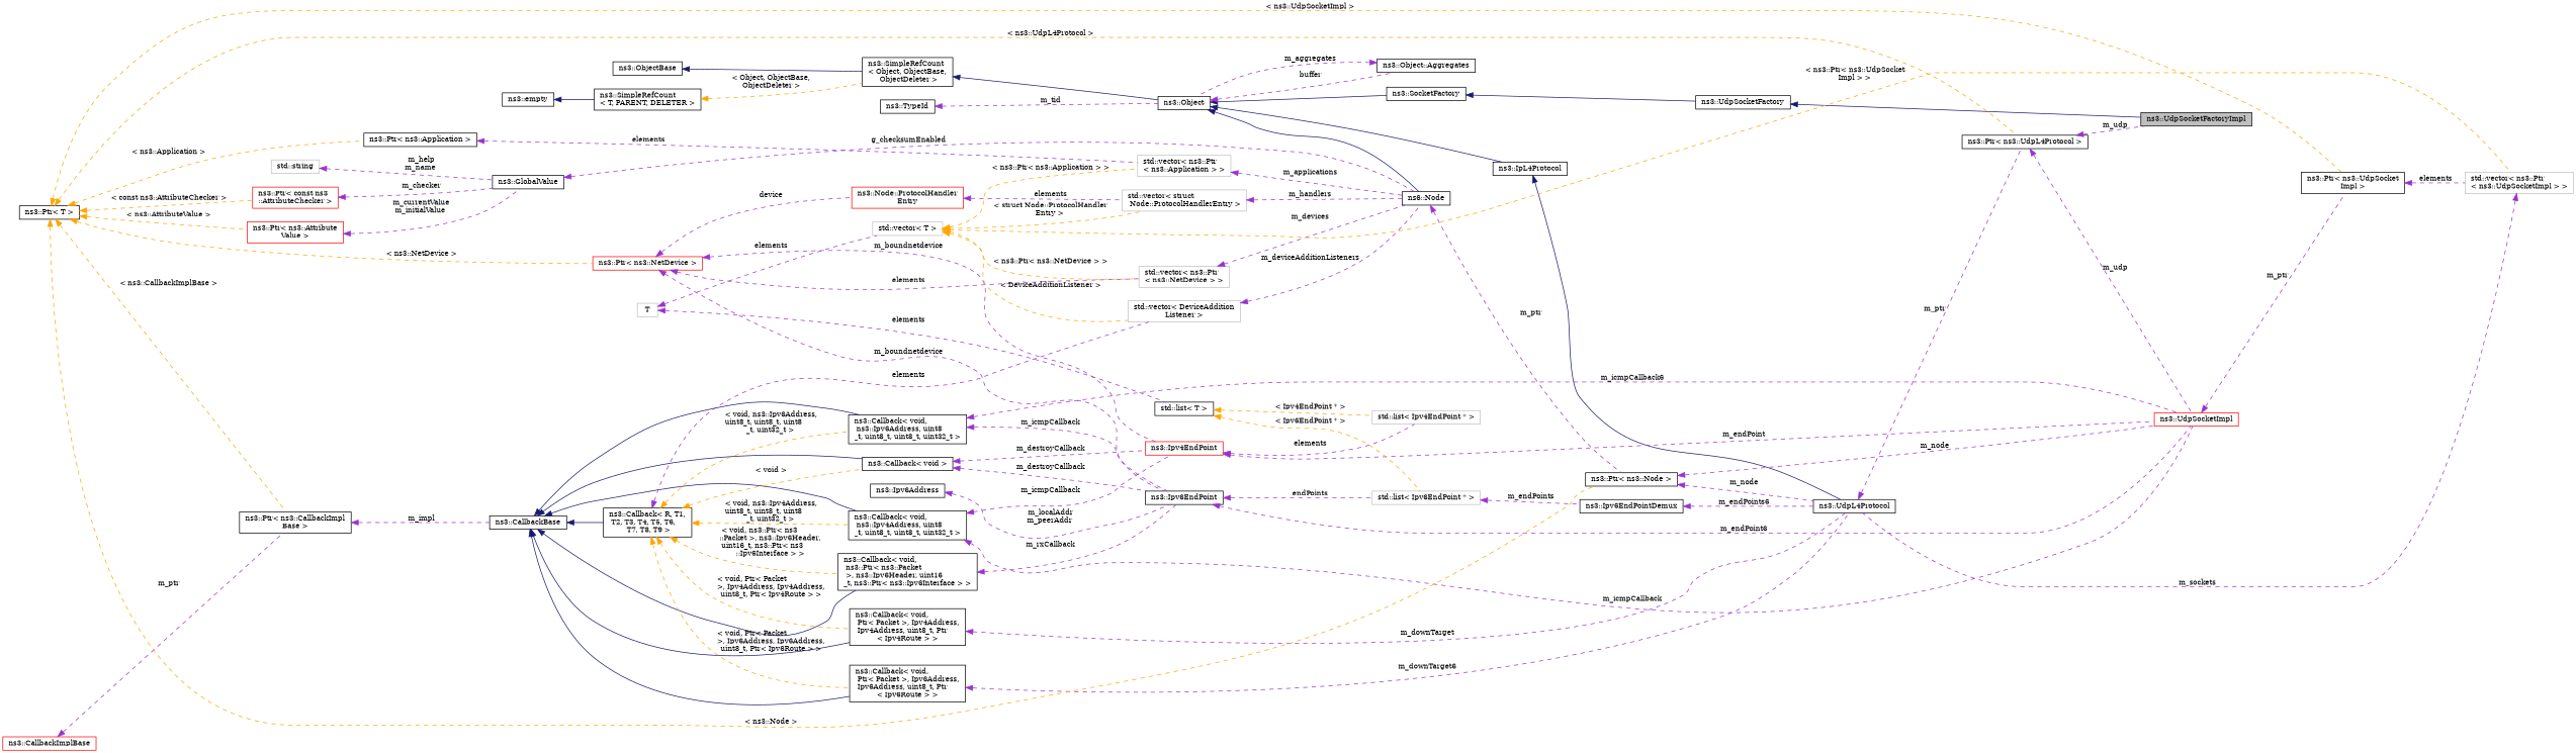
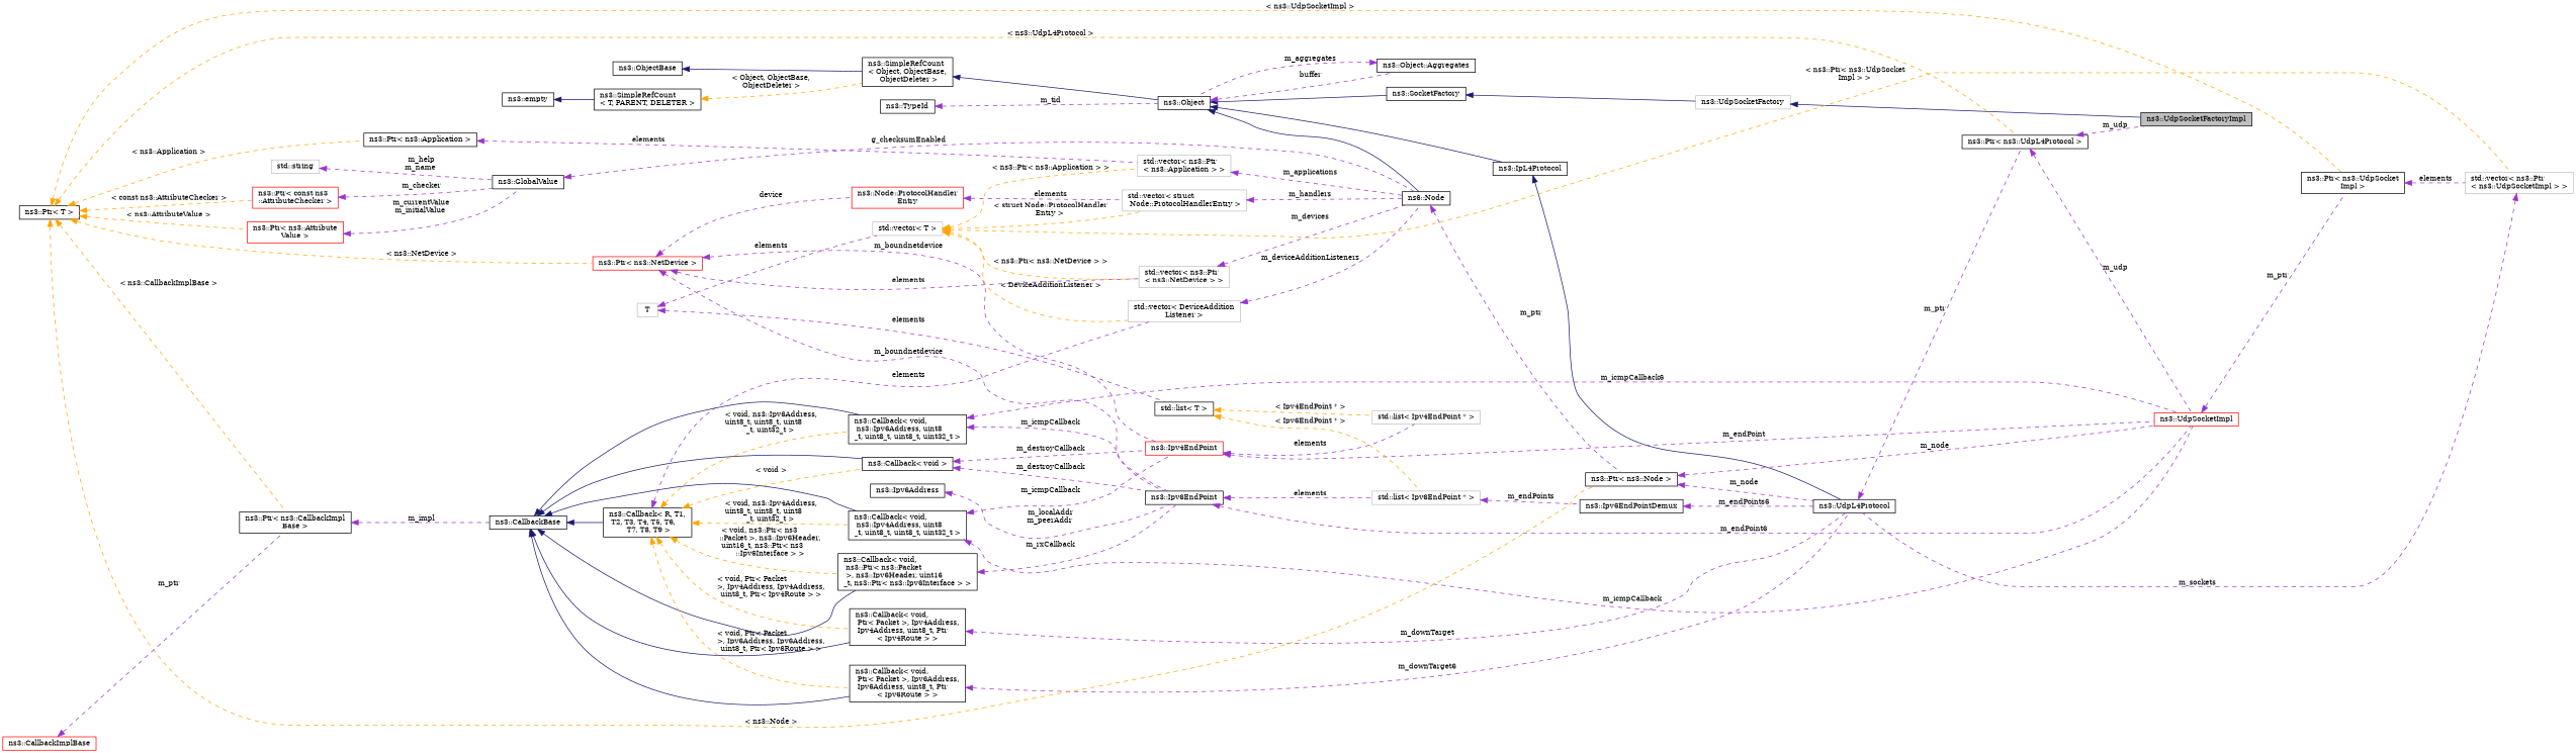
  digraph {
    fontname="DejaVu Serif"
    rankdir=LR
    node [color=black fillcolor=white fontname="DejaVu Serif" fontsize=10 shape=record style=filled]
    edge [color=darkorchid3 dir=back fontname="DejaVu Serif" fontsize=10 labelfontname=Helvetica labelfontsize=10 style=dashed]
    n1 [fillcolor=grey75 fontcolor=black height=0.2 label="ns3::UdpSocketFactoryImpl" width=0.4]
-   n2 [height=0.2 label="ns3::UdpSocketFactory" width=0.4]
+   n2 [color=grey75 height=0.2 label="ns3::UdpSocketFactory" width=0.4]
    n3 [height=0.2 label="ns3::SocketFactory" width=0.4]
    n4 [height=0.2 label="ns3::Object" width=0.4]
    n5 [height=0.2 label="ns3::Object::Aggregates" width=0.4]
    n6 [height=0.2 label="ns3::IpL4Protocol" width=0.4]
    n7 [height=0.2 label="ns6::Node" width=0.4]
    n8 [height=0.2 label="ns3::UdpL4Protocol" width=0.4]
    n9 [height=0.2 label="ns3::Ptr\< ns3::Node \>" width=0.4]
    n10 [height=0.2 label="ns3::SimpleRefCount\l\< Object, ObjectBase,\l ObjectDeleter \>" width=0.4]
    n11 [height=0.2 label="ns3::ObjectBase" width=0.4]
    n12 [height=0.2 label="ns3::SimpleRefCount\l\< T, PARENT, DELETER \>" width=0.4]
    n13 [height=0.2 label="ns3::empty" width=0.4]
    n14 [height=0.2 label="ns3::TypeId" width=0.4]
    n15 [height=0.2 label="ns3::Ptr\< ns3::UdpL4Protocol \>" width=0.4]
    n16 [color=red height=0.2 label="ns3::UdpSocketImpl" width=0.4]
    n17 [height=0.2 label="ns3::Ptr\< ns3::UdpSocket\lImpl \>" width=0.4]
    n18 [height=0.2 label="ns3::Ipv6EndPointDemux" width=0.4]
    n19 [color=grey75 height=0.2 label="std::list\< Ipv6EndPoint * \>" width=0.4]
    n20 [height=0.2 label="ns3::Ipv6EndPoint" width=0.4]
    n21 [height=0.2 label="ns3::Callback\< void,\l ns3::Ptr\< ns3::Packet\l \>, ns3::Ipv6Header, uint16\l_t, ns3::Ptr\< ns3::Ipv6Interface \> \>" width=0.4]
    n22 [height=0.2 label="ns3::CallbackBase" width=0.4]
    n23 [height=0.2 label="ns3::Callback\< R, T1,\l T2, T3, T4, T5, T6,\l T7, T8, T9 \>" width=0.4]
    n24 [height=0.2 label="ns3::Callback\< void \>" width=0.4]
    n25 [height=0.2 label="ns3::Callback\< void,\l ns3::Ipv6Address, uint8\l_t, uint8_t, uint8_t, uint32_t \>" width=0.4]
    n26 [height=0.2 label="ns3::Callback\< void,\l Ptr\< Packet \>, Ipv6Address,\l Ipv6Address, uint8_t, Ptr\l\< Ipv6Route \> \>" width=0.4]
    n27 [height=0.2 label="ns3::Callback\< void,\l Ptr\< Packet \>, Ipv4Address,\l Ipv4Address, uint8_t, Ptr\l\< Ipv4Route \> \>" width=0.4]
    n28 [height=0.2 label="ns3::Callback\< void,\l ns3::Ipv4Address, uint8\l_t, uint8_t, uint8_t, uint32_t \>" width=0.4]
    n29 [color=grey75 height=0.2 label="std::vector\< DeviceAddition\lListener \>" width=0.4]
    n30 [color=red height=0.2 label="ns3::Ipv4EndPoint" width=0.4]
    n31 [height=0.2 label="ns3::Ptr\< ns3::CallbackImpl\lBase \>" width=0.4]
    n32 [color=red height=0.2 label="ns3::CallbackImplBase" width=0.4]
    n33 [height=0.2 label="ns3::Ptr\< T \>" width=0.4]
    n34 [color=red height=0.2 label="ns3::Ptr\< ns3::NetDevice \>" width=0.4]
    n35 [height=0.2 label="ns3::Ptr\< ns3::Application \>" width=0.4]
    n36 [color=red height=0.2 label="ns3::Ptr\< ns3::Attribute\lValue \>" width=0.4]
    n37 [color=red height=0.2 label="ns3::Ptr\< const ns3\l::AttributeChecker \>" width=0.4]
    n38 [color=grey75 height=0.2 label="std::vector\< ns3::Ptr\l\< ns3::NetDevice \> \>" width=0.4]
    n39 [color=red height=0.2 label="ns3::Node::ProtocolHandler\lEntry" width=0.4]
    n40 [color=grey75 height=0.2 label="std::vector\< ns3::Ptr\l\< ns3::Application \> \>" width=0.4]
    n41 [height=0.2 label="ns3::GlobalValue" width=0.4]
    n42 [color=grey75 height=0.2 label="std::vector\< ns3::Ptr\l\< ns3::UdpSocketImpl \> \>" width=0.4]
    n43 [color=grey75 height=0.2 label="std::vector\< struct\l Node::ProtocolHandlerEntry \>" width=0.4]
    n44 [color=grey75 height=0.2 label="std::list\< Ipv4EndPoint * \>" width=0.4]
    n45 [height=0.2 label="ns3::Ipv6Address" width=0.4]
    n46 [height=0.2 label="std::list\< T \>" width=0.4]
    n47 [color=grey75 height=0.2 label=T width=0.4]
    n48 [color=grey75 height=0.2 label="std::vector\< T \>" width=0.4]
    n49 [color=grey75 height=0.2 label="std::string" width=0.4]
    n2 -> n1 [color=midnightblue style=solid]
    n3 -> n2 [color=midnightblue style=solid]
    n4 -> n3 [color=midnightblue style=solid]
    n4 -> n5 [label=" buffer"]
    n4 -> n6 [color=midnightblue style=solid]
    n4 -> n7 [color=midnightblue style=solid]
    n5 -> n4 [label=" m_aggregates"]
    n6 -> n8 [color=midnightblue style=solid]
    n7 -> n9 [label=" m_ptr"]
    n8 -> n15 [label=" m_ptr"]
    n9 -> n8 [label=" m_node"]
    n9 -> n16 [label=" m_node"]
    n10 -> n4 [color=midnightblue style=solid]
    n11 -> n10 [color=midnightblue style=solid]
    n12 -> n10 [color=orange label=" \< Object, ObjectBase,\l ObjectDeleter \>"]
    n13 -> n12 [color=midnightblue style=solid]
    n14 -> n4 [label=" m_tid"]
    n15 -> n1 [label=" m_udp"]
    n15 -> n16 [label=" m_udp"]
    n16 -> n17 [label=" m_ptr"]
    n17 -> n42 [label=" elements"]
    n18 -> n8 [label=" m_endPoints6"]
    n19 -> n18 [label=" m_endPoints"]
    n20 -> n16 [label=" m_endPoint6"]
-   n20 -> n19 [label=" endPoints"]
+   n20 -> n19 [label=" elements"]
    n21 -> n20 [label=" m_rxCallback"]
    n22 -> n21 [color=midnightblue style=solid]
    n22 -> n23 [color=midnightblue style=solid]
    n22 -> n24 [color=midnightblue style=solid]
    n22 -> n25 [color=midnightblue style=solid]
    n22 -> n26 [color=midnightblue style=solid]
    n22 -> n27 [color=midnightblue style=solid]
    n22 -> n28 [color=midnightblue style=solid]
    n23 -> n21 [color=orange label=" \< void, ns3::Ptr\< ns3\l::Packet \>, ns3::Ipv6Header,\l uint16_t, ns3::Ptr\< ns3\l::Ipv6Interface \> \>"]
    n23 -> n24 [color=orange label=" \< void \>"]
    n23 -> n25 [color=orange label=" \< void, ns3::Ipv6Address,\l uint8_t, uint8_t, uint8\l_t, uint32_t \>"]
    n23 -> n26 [color=orange label=" \< void, Ptr\< Packet\l \>, Ipv6Address, Ipv6Address,\l uint8_t, Ptr\< Ipv6Route \> \>"]
    n23 -> n27 [color=orange label=" \< void, Ptr\< Packet\l \>, Ipv4Address, Ipv4Address,\l uint8_t, Ptr\< Ipv4Route \> \>"]
    n23 -> n28 [color=orange label=" \< void, ns3::Ipv4Address,\l uint8_t, uint8_t, uint8\l_t, uint32_t \>"]
    n23 -> n29 [label=" elements"]
    n24 -> n20 [label=" m_destroyCallback"]
    n24 -> n30 [label=" m_destroyCallback"]
    n25 -> n16 [label=" m_icmpCallback6"]
    n25 -> n20 [label=" m_icmpCallback"]
    n26 -> n8 [label=" m_downTarget6"]
    n27 -> n8 [label=" m_downTarget"]
    n28 -> n16 [label=" m_icmpCallback"]
    n28 -> n30 [label=" m_icmpCallback"]
    n29 -> n7 [label=" m_deviceAdditionListeners"]
    n30 -> n16 [label=" m_endPoint"]
    n30 -> n44 [label=" elements"]
    n31 -> n22 [label=" m_impl"]
    n32 -> n31 [label=" m_ptr"]
    n33 -> n9 [color=orange label=" \< ns3::Node \>"]
    n33 -> n15 [color=orange label=" \< ns3::UdpL4Protocol \>"]
    n33 -> n17 [color=orange label=" \< ns3::UdpSocketImpl \>"]
    n33 -> n31 [color=orange label=" \< ns3::CallbackImplBase \>"]
    n33 -> n34 [color=orange label=" \< ns3::NetDevice \>"]
    n33 -> n35 [color=orange label=" \< ns3::Application \>"]
    n33 -> n36 [color=orange label=" \< ns3::AttributeValue \>"]
    n33 -> n37 [color=orange label=" \< const ns3::AttributeChecker \>"]
    n34 -> n20 [label=" m_boundnetdevice"]
    n34 -> n30 [label=" m_boundnetdevice"]
    n34 -> n38 [label=" elements"]
    n34 -> n39 [label=" device"]
    n35 -> n40 [label=" elements"]
    n36 -> n41 [label=" m_currentValue\nm_initialValue"]
    n37 -> n41 [label=" m_checker"]
    n38 -> n7 [label=" m_devices"]
    n39 -> n43 [label=" elements"]
    n40 -> n7 [label=" m_applications"]
    n41 -> n7 [label=" g_checksumEnabled"]
    n42 -> n8 [label=" m_sockets"]
    n43 -> n7 [label=" m_handlers"]
    n45 -> n20 [label=" m_localAddr\nm_peerAddr"]
    n46 -> n19 [color=orange label=" \< Ipv6EndPoint * \>"]
    n46 -> n44 [color=orange label=" \< Ipv4EndPoint * \>"]
    n47 -> n46 [label=" elements"]
    n47 -> n48 [label=" elements"]
    n48 -> n29 [color=orange label=" \< DeviceAdditionListener \>"]
    n48 -> n38 [color=orange label=" \< ns3::Ptr\< ns3::NetDevice \> \>"]
    n48 -> n40 [color=orange label=" \< ns3::Ptr\< ns3::Application \> \>"]
    n48 -> n42 [color=orange label=" \< ns3::Ptr\< ns3::UdpSocket\lImpl \> \>"]
    n48 -> n43 [color=orange label=" \< struct Node::ProtocolHandler\lEntry \>"]
    n49 -> n41 [label=" m_help\nm_name"]
  }
